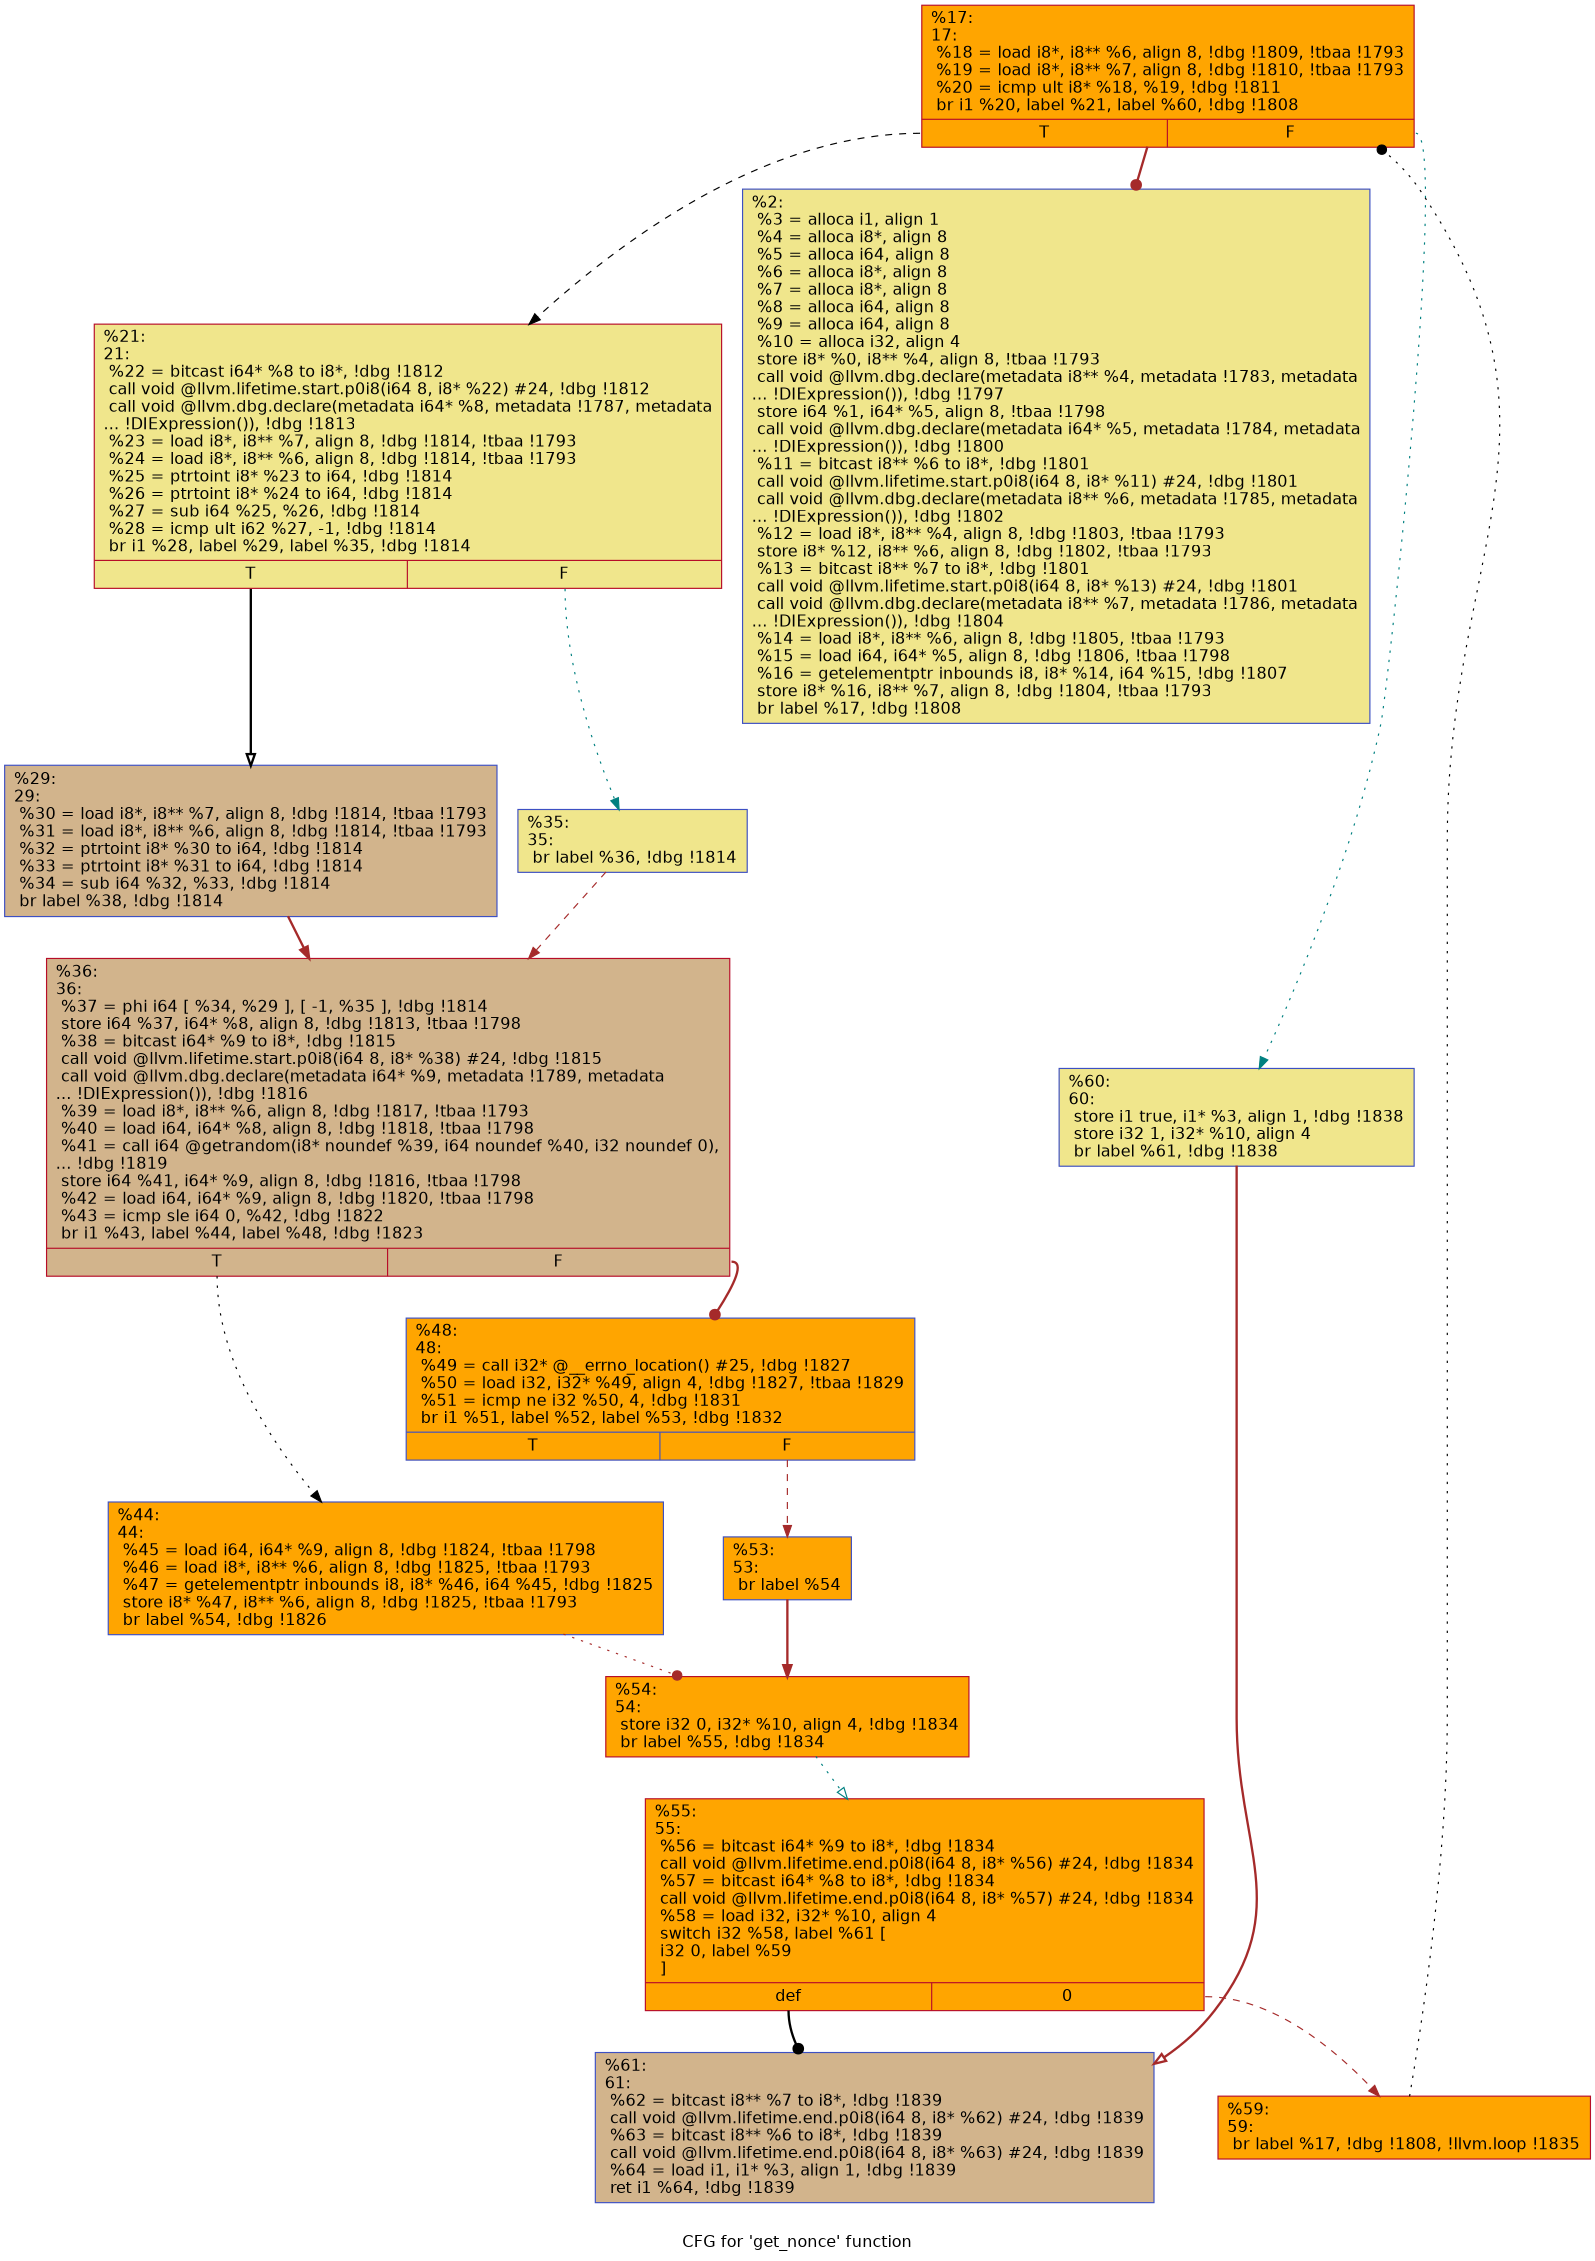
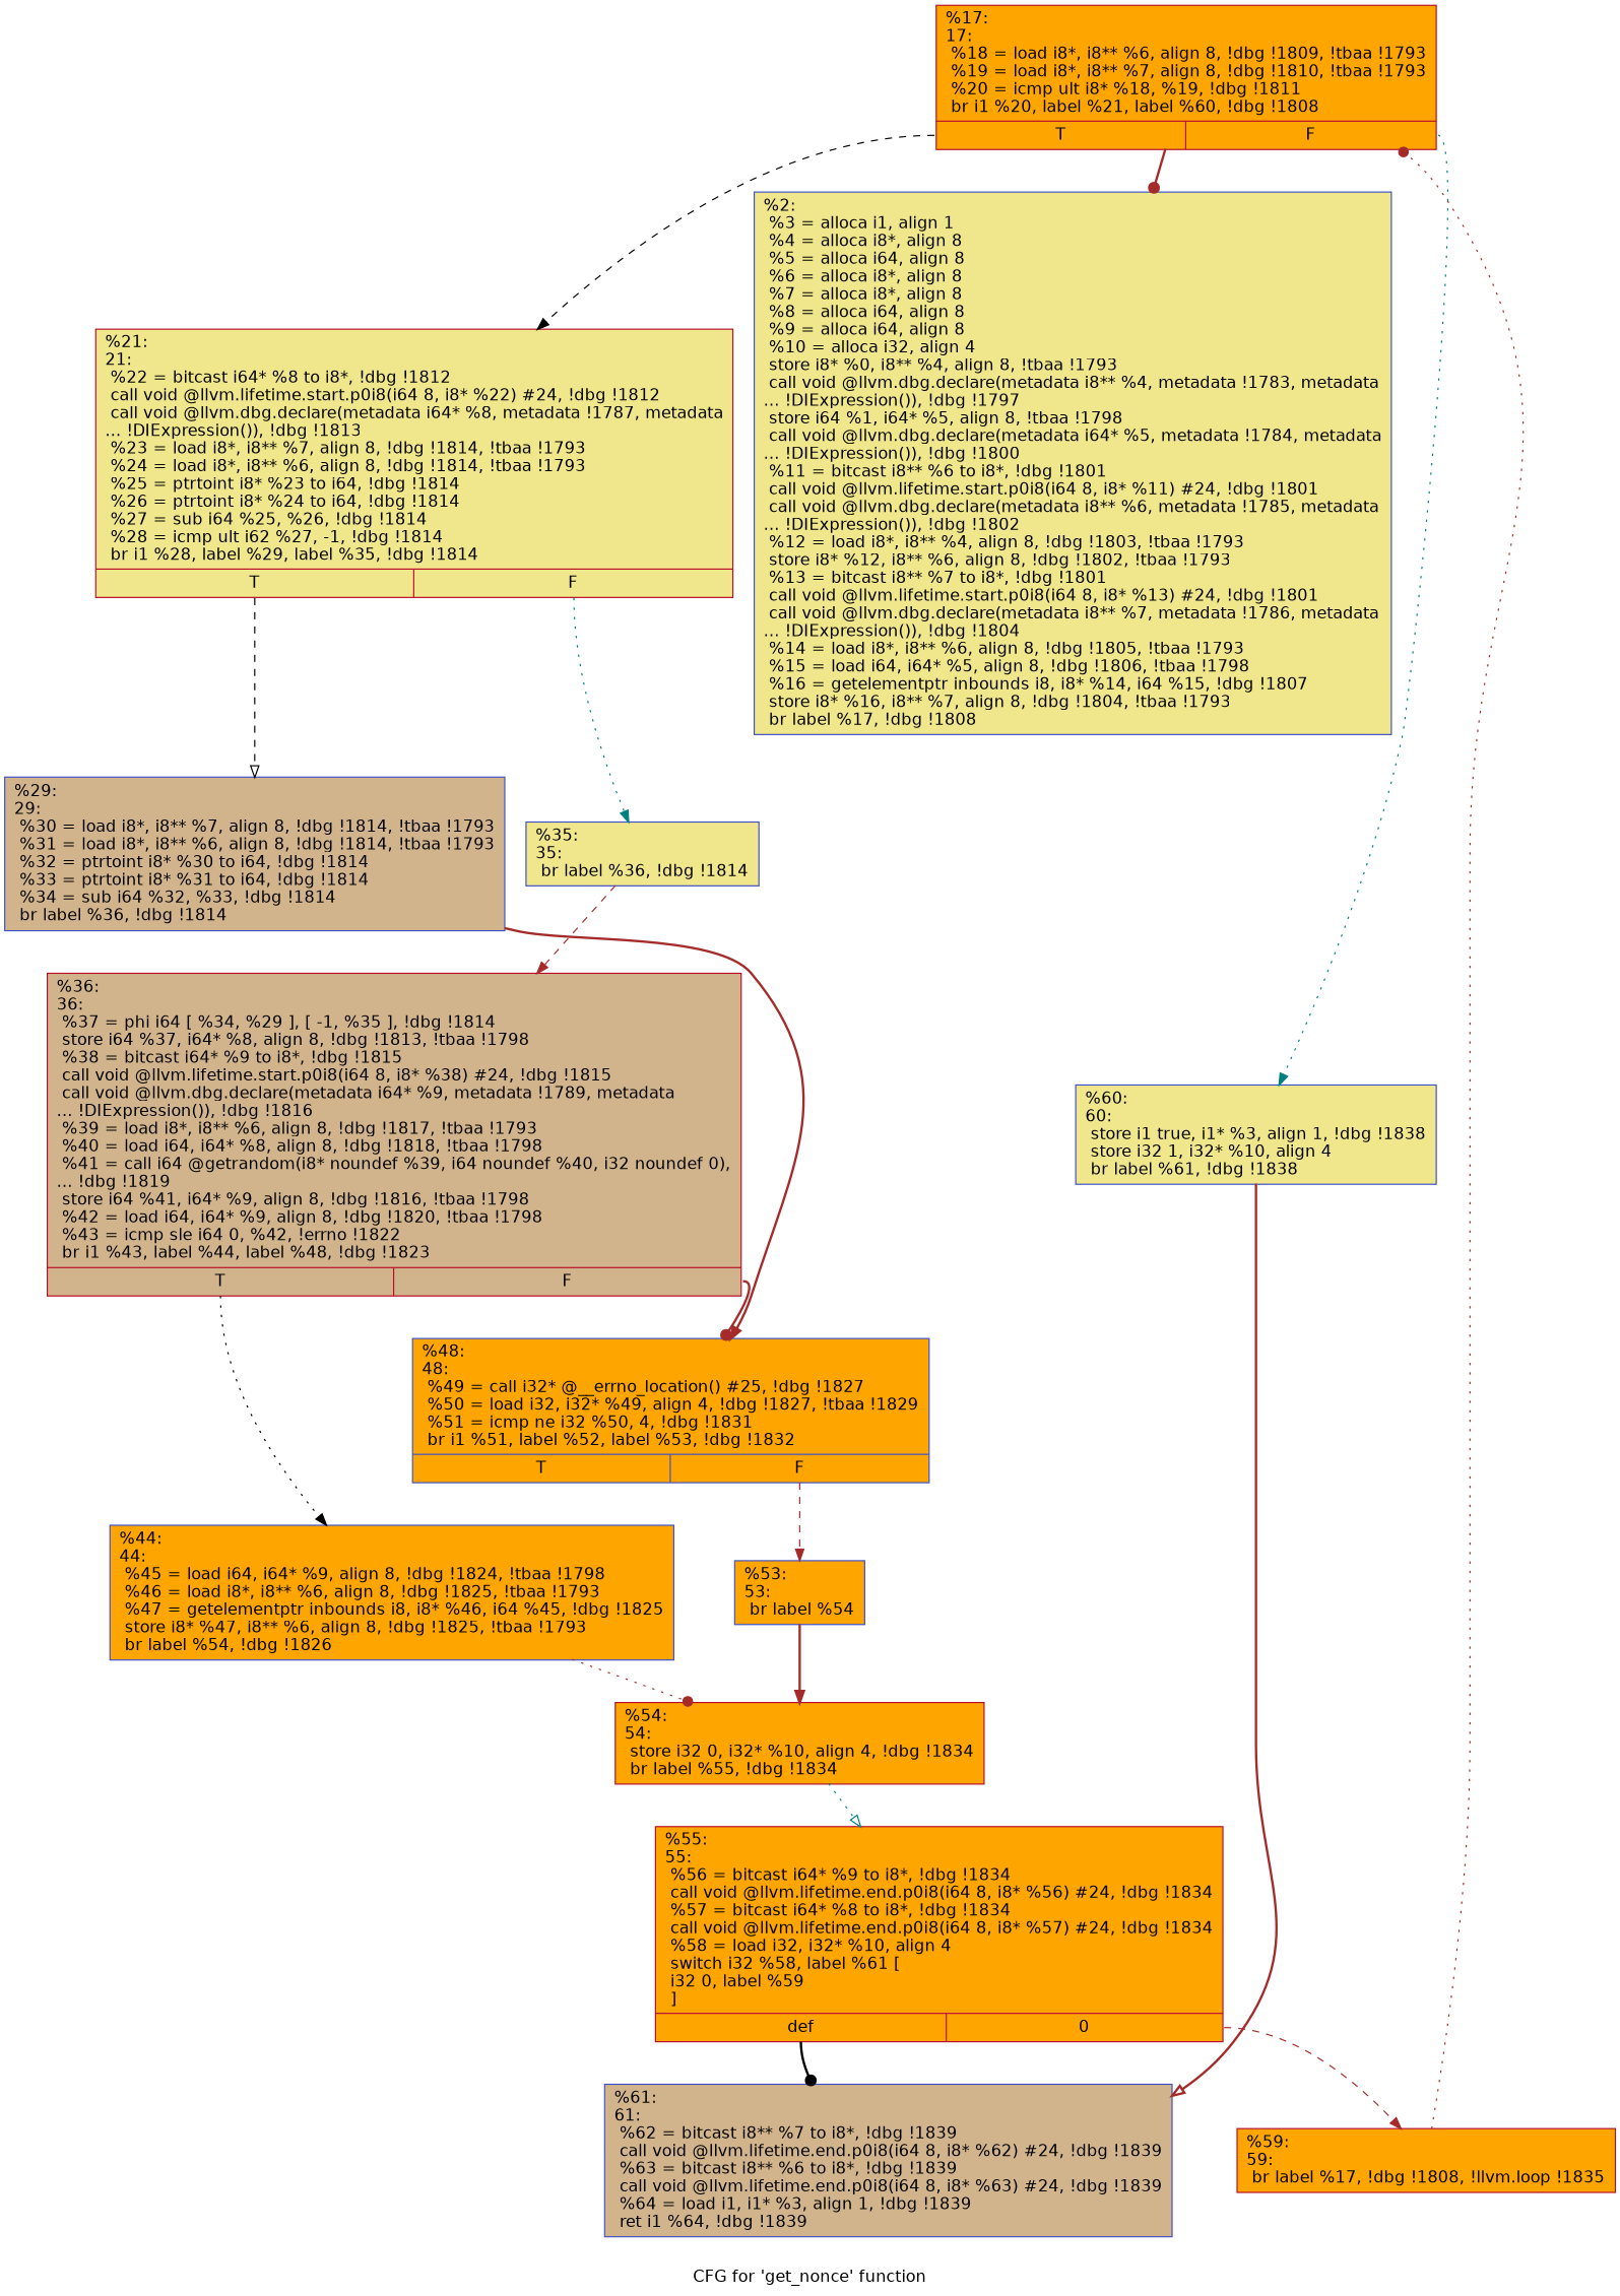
  digraph {
    fontname="DejaVu Sans"
    label="CFG for 'get_nonce' function"
    node [color="#3d50c3ff" fillcolor=orange fontname="DejaVu Sans" shape=record style=filled]
    edge [arrowhead=normal color=brown fontname="DejaVu Sans" style=bold]
    n1 [fillcolor=khaki label="{%2:\l  %3 = alloca i1, align 1\l  %4 = alloca i8*, align 8\l  %5 = alloca i64, align 8\l  %6 = alloca i8*, align 8\l  %7 = alloca i8*, align 8\l  %8 = alloca i64, align 8\l  %9 = alloca i64, align 8\l  %10 = alloca i32, align 4\l  store i8* %0, i8** %4, align 8, !tbaa !1793\l  call void @llvm.dbg.declare(metadata i8** %4, metadata !1783, metadata\l... !DIExpression()), !dbg !1797\l  store i64 %1, i64* %5, align 8, !tbaa !1798\l  call void @llvm.dbg.declare(metadata i64* %5, metadata !1784, metadata\l... !DIExpression()), !dbg !1800\l  %11 = bitcast i8** %6 to i8*, !dbg !1801\l  call void @llvm.lifetime.start.p0i8(i64 8, i8* %11) #24, !dbg !1801\l  call void @llvm.dbg.declare(metadata i8** %6, metadata !1785, metadata\l... !DIExpression()), !dbg !1802\l  %12 = load i8*, i8** %4, align 8, !dbg !1803, !tbaa !1793\l  store i8* %12, i8** %6, align 8, !dbg !1802, !tbaa !1793\l  %13 = bitcast i8** %7 to i8*, !dbg !1801\l  call void @llvm.lifetime.start.p0i8(i64 8, i8* %13) #24, !dbg !1801\l  call void @llvm.dbg.declare(metadata i8** %7, metadata !1786, metadata\l... !DIExpression()), !dbg !1804\l  %14 = load i8*, i8** %6, align 8, !dbg !1805, !tbaa !1793\l  %15 = load i64, i64* %5, align 8, !dbg !1806, !tbaa !1798\l  %16 = getelementptr inbounds i8, i8* %14, i64 %15, !dbg !1807\l  store i8* %16, i8** %7, align 8, !dbg !1804, !tbaa !1793\l  br label %17, !dbg !1808\l}"]
    n2 [color="#b70d28ff" label="{%17:\l17:                                               \l  %18 = load i8*, i8** %6, align 8, !dbg !1809, !tbaa !1793\l  %19 = load i8*, i8** %7, align 8, !dbg !1810, !tbaa !1793\l  %20 = icmp ult i8* %18, %19, !dbg !1811\l  br i1 %20, label %21, label %60, !dbg !1808\l|{<s0>T|<s1>F}}"]
    n3 [color="#b70d28ff" fillcolor=khaki label="{%21:\l21:                                               \l  %22 = bitcast i64* %8 to i8*, !dbg !1812\l  call void @llvm.lifetime.start.p0i8(i64 8, i8* %22) #24, !dbg !1812\l  call void @llvm.dbg.declare(metadata i64* %8, metadata !1787, metadata\l... !DIExpression()), !dbg !1813\l  %23 = load i8*, i8** %7, align 8, !dbg !1814, !tbaa !1793\l  %24 = load i8*, i8** %6, align 8, !dbg !1814, !tbaa !1793\l  %25 = ptrtoint i8* %23 to i64, !dbg !1814\l  %26 = ptrtoint i8* %24 to i64, !dbg !1814\l  %27 = sub i64 %25, %26, !dbg !1814\l  %28 = icmp ult i62 %27, -1, !dbg !1814\l  br i1 %28, label %29, label %35, !dbg !1814\l|{<s0>T|<s1>F}}"]
    n4 [fillcolor=khaki label="{%60:\l60:                                               \l  store i1 true, i1* %3, align 1, !dbg !1838\l  store i32 1, i32* %10, align 4\l  br label %61, !dbg !1838\l}"]
-   n5 [fillcolor=tan label="{%29:\l29:                                               \l  %30 = load i8*, i8** %7, align 8, !dbg !1814, !tbaa !1793\l  %31 = load i8*, i8** %6, align 8, !dbg !1814, !tbaa !1793\l  %32 = ptrtoint i8* %30 to i64, !dbg !1814\l  %33 = ptrtoint i8* %31 to i64, !dbg !1814\l  %34 = sub i64 %32, %33, !dbg !1814\l  br label %38, !dbg !1814\l}"]
+   n5 [fillcolor=tan label="{%29:\l29:                                               \l  %30 = load i8*, i8** %7, align 8, !dbg !1814, !tbaa !1793\l  %31 = load i8*, i8** %6, align 8, !dbg !1814, !tbaa !1793\l  %32 = ptrtoint i8* %30 to i64, !dbg !1814\l  %33 = ptrtoint i8* %31 to i64, !dbg !1814\l  %34 = sub i64 %32, %33, !dbg !1814\l  br label %36, !dbg !1814\l}"]
    n6 [fillcolor=khaki label="{%35:\l35:                                               \l  br label %36, !dbg !1814\l}"]
    n7 [fillcolor=tan label="{%61:\l61:                                               \l  %62 = bitcast i8** %7 to i8*, !dbg !1839\l  call void @llvm.lifetime.end.p0i8(i64 8, i8* %62) #24, !dbg !1839\l  %63 = bitcast i8** %6 to i8*, !dbg !1839\l  call void @llvm.lifetime.end.p0i8(i64 8, i8* %63) #24, !dbg !1839\l  %64 = load i1, i1* %3, align 1, !dbg !1839\l  ret i1 %64, !dbg !1839\l}"]
-   n8 [color="#b70d28ff" fillcolor=tan label="{%36:\l36:                                               \l  %37 = phi i64 [ %34, %29 ], [ -1, %35 ], !dbg !1814\l  store i64 %37, i64* %8, align 8, !dbg !1813, !tbaa !1798\l  %38 = bitcast i64* %9 to i8*, !dbg !1815\l  call void @llvm.lifetime.start.p0i8(i64 8, i8* %38) #24, !dbg !1815\l  call void @llvm.dbg.declare(metadata i64* %9, metadata !1789, metadata\l... !DIExpression()), !dbg !1816\l  %39 = load i8*, i8** %6, align 8, !dbg !1817, !tbaa !1793\l  %40 = load i64, i64* %8, align 8, !dbg !1818, !tbaa !1798\l  %41 = call i64 @getrandom(i8* noundef %39, i64 noundef %40, i32 noundef 0),\l... !dbg !1819\l  store i64 %41, i64* %9, align 8, !dbg !1816, !tbaa !1798\l  %42 = load i64, i64* %9, align 8, !dbg !1820, !tbaa !1798\l  %43 = icmp sle i64 0, %42, !dbg !1822\l  br i1 %43, label %44, label %48, !dbg !1823\l|{<s0>T|<s1>F}}"]
+   n8 [color="#b70d28ff" fillcolor=tan label="{%36:\l36:                                               \l  %37 = phi i64 [ %34, %29 ], [ -1, %35 ], !dbg !1814\l  store i64 %37, i64* %8, align 8, !dbg !1813, !tbaa !1798\l  %38 = bitcast i64* %9 to i8*, !dbg !1815\l  call void @llvm.lifetime.start.p0i8(i64 8, i8* %38) #24, !dbg !1815\l  call void @llvm.dbg.declare(metadata i64* %9, metadata !1789, metadata\l... !DIExpression()), !dbg !1816\l  %39 = load i8*, i8** %6, align 8, !dbg !1817, !tbaa !1793\l  %40 = load i64, i64* %8, align 8, !dbg !1818, !tbaa !1798\l  %41 = call i64 @getrandom(i8* noundef %39, i64 noundef %40, i32 noundef 0),\l... !dbg !1819\l  store i64 %41, i64* %9, align 8, !dbg !1816, !tbaa !1798\l  %42 = load i64, i64* %9, align 8, !dbg !1820, !tbaa !1798\l  %43 = icmp sle i64 0, %42, !errno !1822\l  br i1 %43, label %44, label %48, !dbg !1823\l|{<s0>T|<s1>F}}"]
    n9 [label="{%44:\l44:                                               \l  %45 = load i64, i64* %9, align 8, !dbg !1824, !tbaa !1798\l  %46 = load i8*, i8** %6, align 8, !dbg !1825, !tbaa !1793\l  %47 = getelementptr inbounds i8, i8* %46, i64 %45, !dbg !1825\l  store i8* %47, i8** %6, align 8, !dbg !1825, !tbaa !1793\l  br label %54, !dbg !1826\l}"]
    n10 [label="{%48:\l48:                                               \l  %49 = call i32* @__errno_location() #25, !dbg !1827\l  %50 = load i32, i32* %49, align 4, !dbg !1827, !tbaa !1829\l  %51 = icmp ne i32 %50, 4, !dbg !1831\l  br i1 %51, label %52, label %53, !dbg !1832\l|{<s0>T|<s1>F}}"]
    n11 [color="#b70d28ff" label="{%54:\l54:                                               \l  store i32 0, i32* %10, align 4, !dbg !1834\l  br label %55, !dbg !1834\l}"]
    n12 [label="{%53:\l53:                                               \l  br label %54\l}"]
    n13 [color="#b70d28ff" label="{%55:\l55:                                               \l  %56 = bitcast i64* %9 to i8*, !dbg !1834\l  call void @llvm.lifetime.end.p0i8(i64 8, i8* %56) #24, !dbg !1834\l  %57 = bitcast i64* %8 to i8*, !dbg !1834\l  call void @llvm.lifetime.end.p0i8(i64 8, i8* %57) #24, !dbg !1834\l  %58 = load i32, i32* %10, align 4\l  switch i32 %58, label %61 [\l    i32 0, label %59\l  ]\l|{<s0>def|<s1>0}}"]
    n14 [color="#b70d28ff" label="{%59:\l59:                                               \l  br label %17, !dbg !1808, !llvm.loop !1835\l}"]
    n2 -> n1 [arrowhead=dot]
    n2 -> n3 [color=black style=dashed tailport=s0]
    n2 -> n4 [color=teal style=dotted tailport=s1]
-   n3 -> n5 [arrowhead=onormal color=black tailport=s0]
+   n3 -> n5 [arrowhead=onormal color=black style=dashed tailport=s0]
    n3 -> n6 [color=teal style=dotted tailport=s1]
    n4 -> n7 [arrowhead=onormal]
-   n5 -> n8
+   n5 -> n10
    n6 -> n8 [style=dashed]
    n8 -> n9 [color=black style=dotted tailport=s0]
    n8 -> n10 [arrowhead=dot tailport=s1]
    n9 -> n11 [arrowhead=dot style=dotted]
    n10 -> n12 [style=dashed tailport=s1]
    n11 -> n13 [arrowhead=onormal color=teal style=dotted]
    n12 -> n11
    n13 -> n7 [arrowhead=dot color=black tailport=s0]
    n13 -> n14 [style=dashed tailport=s1]
-   n14 -> n2 [arrowhead=dot color=black style=dotted]
+   n14 -> n2 [arrowhead=dot style=dotted]
  }
